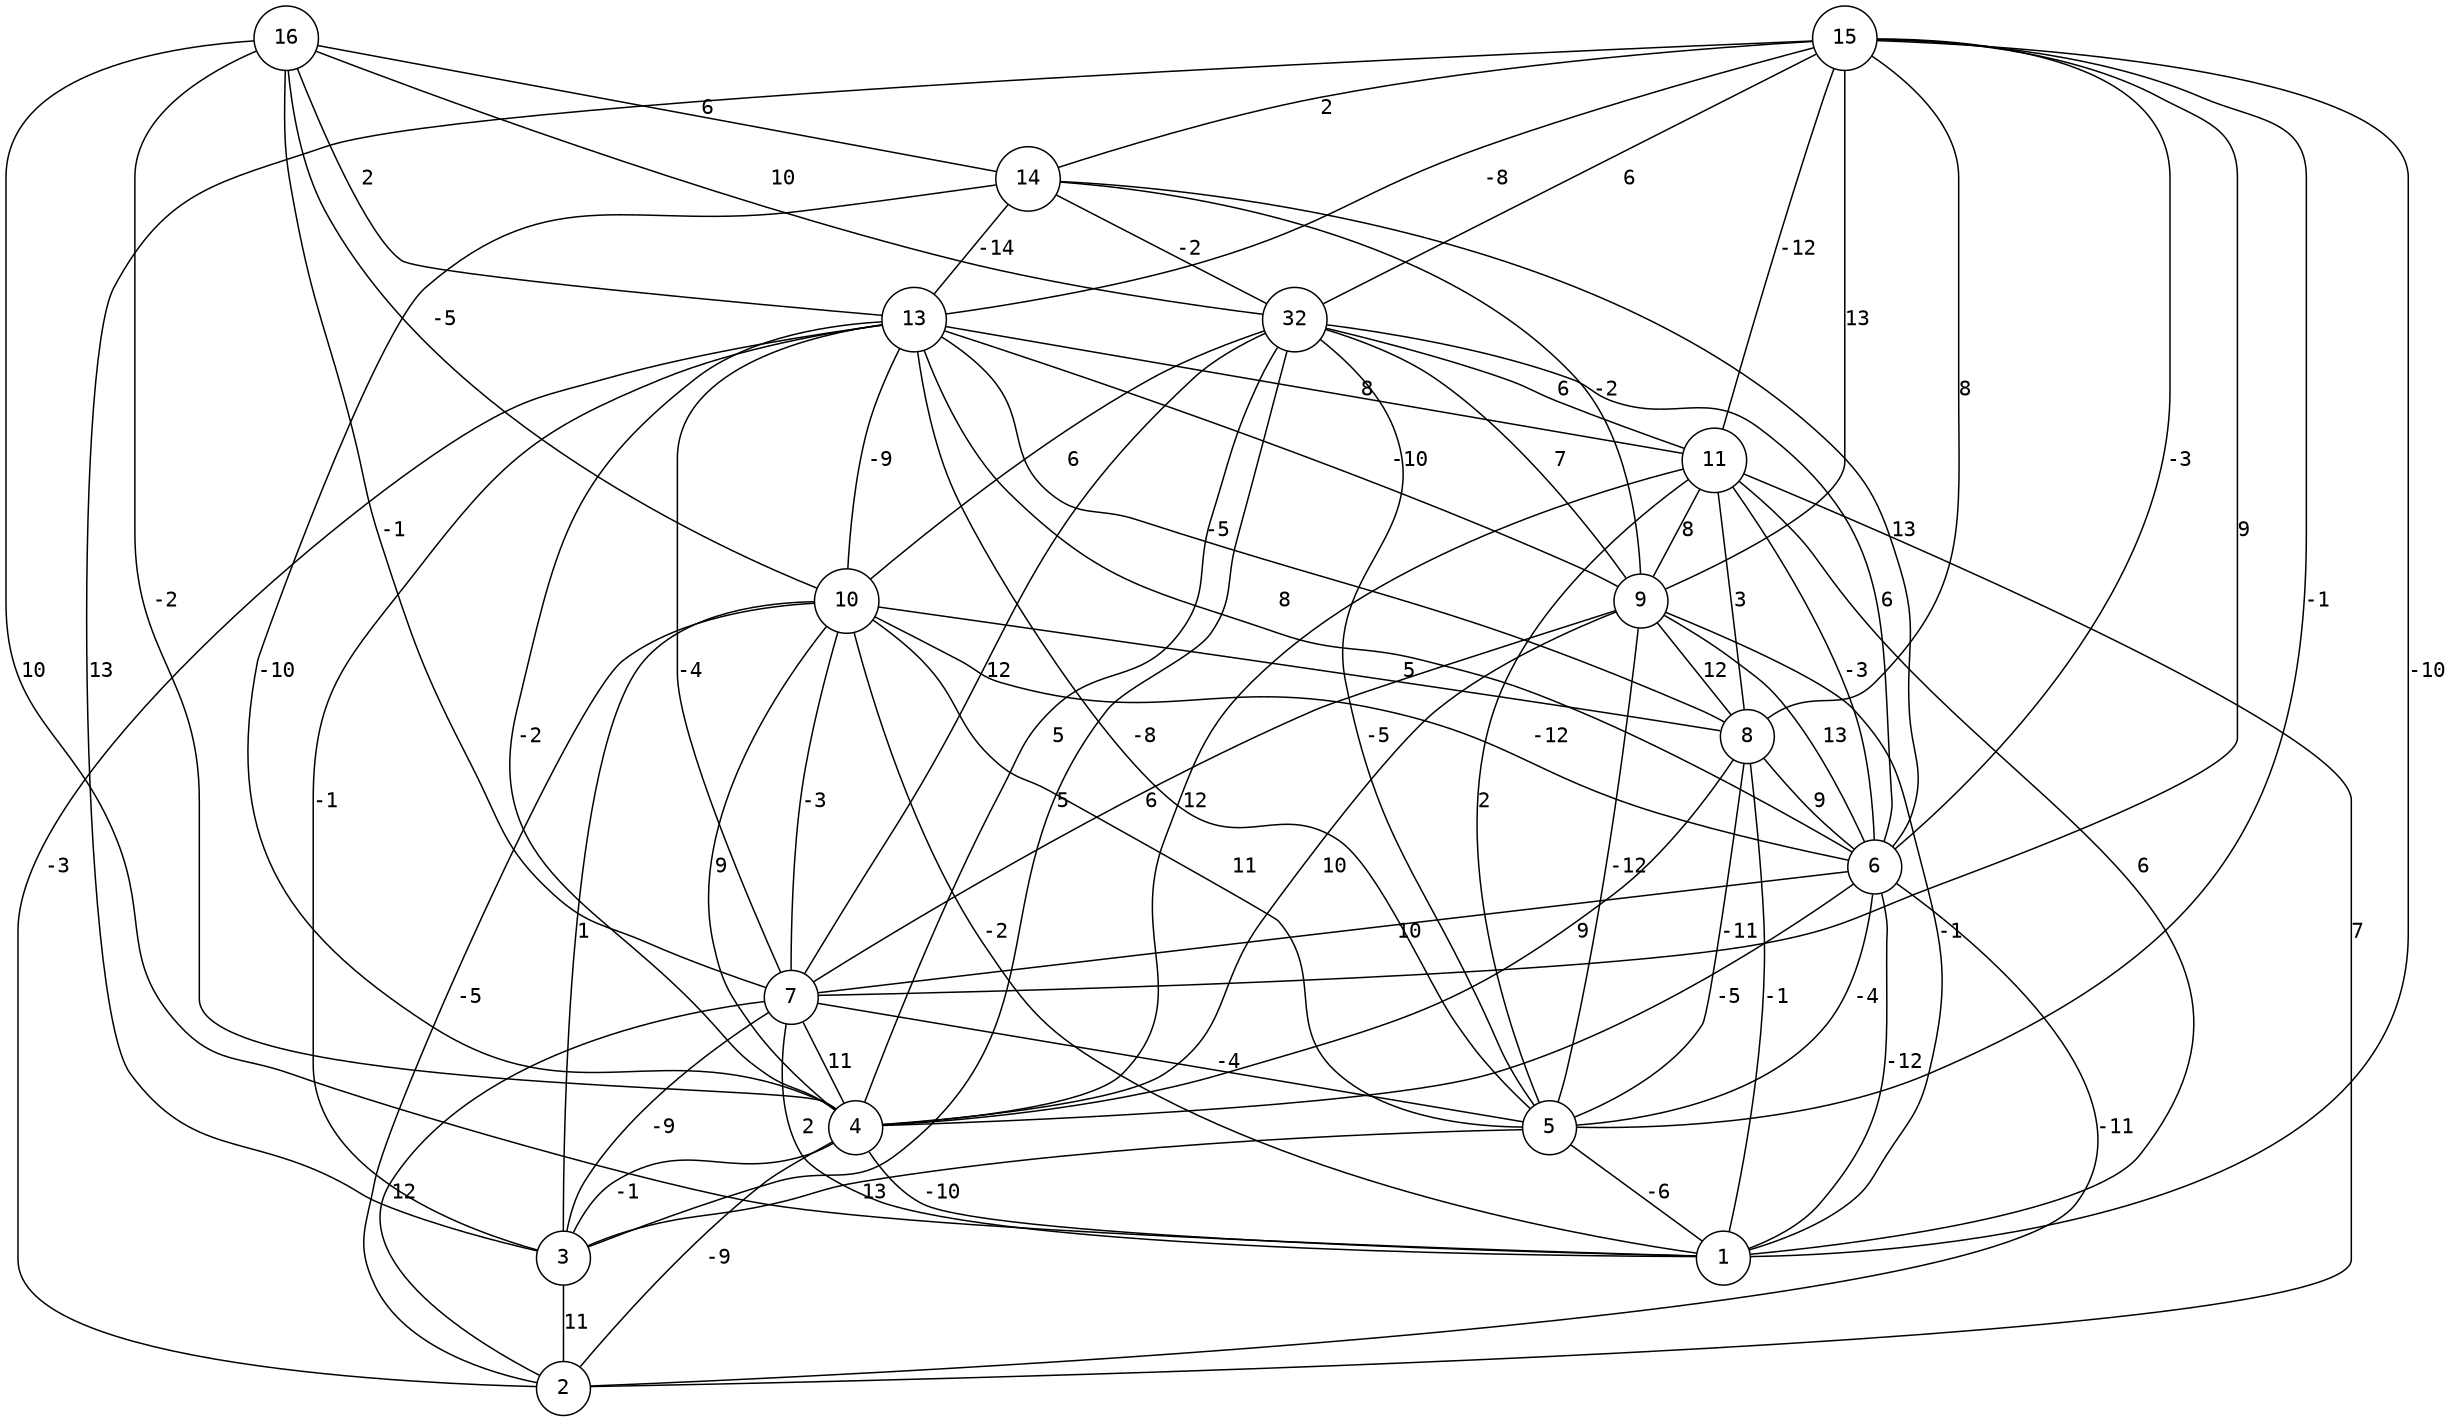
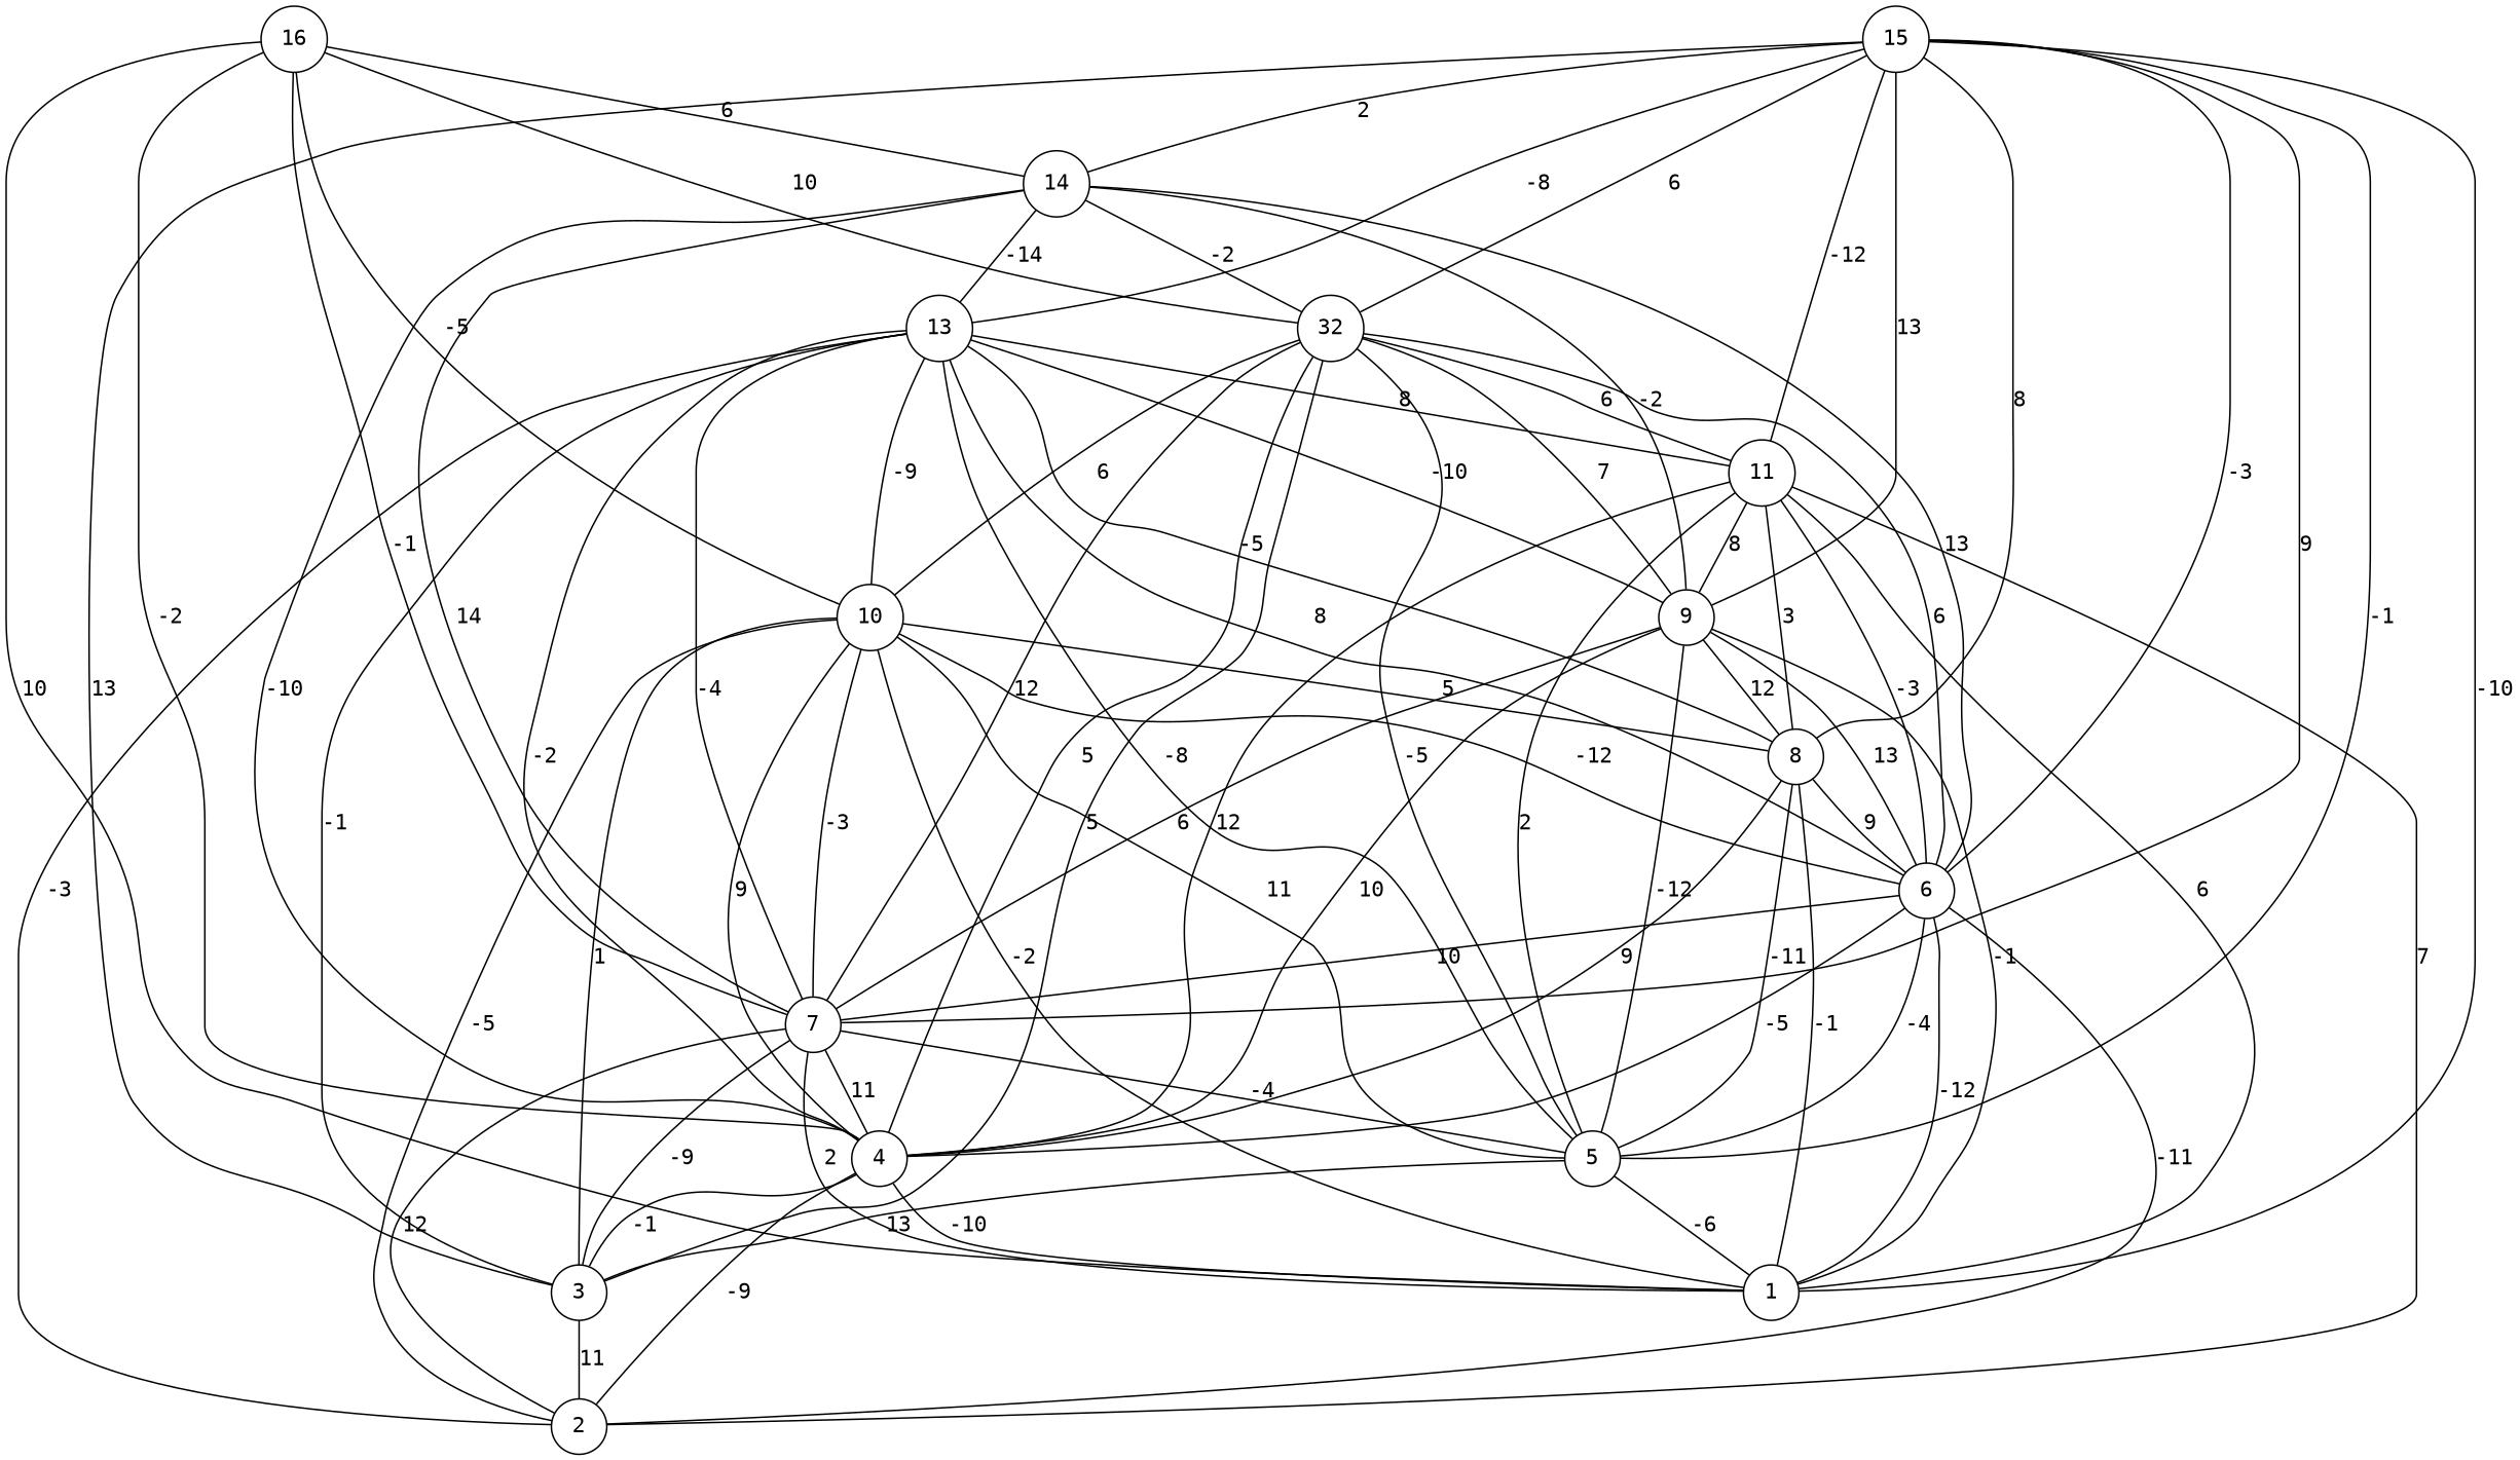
  graph {
    fontname="DejaVu Sans Mono"
    node [fontname="DejaVu Sans Mono" shape=circle]
    edge [fontname="DejaVu Sans Mono"]
    16
    1
    4
    7
    10
    n6 [label=32]
    13
    14
    3
    2
    5
    6
    8
    9
    11
    15
    16 -- 1 [label=10]
    16 -- 4 [label=-2]
    16 -- 7 [label=-1]
    16 -- 10 [label=-5]
    16 -- n6 [label=10]
-   16 -- 13 [label=2]
    16 -- 14 [label=6]
    4 -- 1 [label=-10]
    4 -- 3 [label=-1]
    4 -- 2 [label=-9]
    7 -- 1 [label=2]
    7 -- 4 [label=11]
    7 -- 3 [label=-9]
    7 -- 2 [label=12]
    7 -- 5 [label=-4]
    10 -- 1 [label=-2]
    10 -- 4 [label=9]
    10 -- 7 [label=-3]
    10 -- 3 [label=1]
    10 -- 2 [label=-5]
    10 -- 5 [label=11]
    10 -- 6 [label=-12]
    10 -- 8 [label=5]
    n6 -- 4 [label=5]
    n6 -- 7 [label=12]
    n6 -- 10 [label=6]
    n6 -- 3 [label=5]
    n6 -- 5 [label=-5]
    n6 -- 6 [label=6]
    n6 -- 9 [label=7]
    n6 -- 11 [label=6]
    13 -- 4 [label=-2]
    13 -- 7 [label=-4]
    13 -- 10 [label=-9]
    13 -- 3 [label=-1]
    13 -- 2 [label=-3]
    13 -- 5 [label=-8]
    13 -- 6 [label=8]
    13 -- 8 [label=-5]
    13 -- 9 [label=-10]
    13 -- 11 [label=8]
    14 -- 4 [label=-10]
+   14 -- 7 [label=14]
    14 -- n6 [label=-2]
    14 -- 13 [label=-14]
    14 -- 6 [label=13]
    14 -- 9 [label=-2]
    3 -- 2 [label=11]
    5 -- 1 [label=-6]
    5 -- 3 [label=13]
    6 -- 1 [label=-12]
    6 -- 4 [label=-5]
    6 -- 7 [label=10]
    6 -- 2 [label=-11]
    6 -- 5 [label=-4]
    8 -- 1 [label=-1]
    8 -- 4 [label=9]
    8 -- 5 [label=-11]
    8 -- 6 [label=9]
    9 -- 1 [label=-1]
    9 -- 4 [label=10]
    9 -- 7 [label=6]
    9 -- 5 [label=-12]
    9 -- 6 [label=13]
    9 -- 8 [label=12]
    11 -- 1 [label=6]
    11 -- 4 [label=12]
    11 -- 2 [label=7]
    11 -- 5 [label=2]
    11 -- 6 [label=-3]
    11 -- 8 [label=3]
    11 -- 9 [label=8]
    15 -- 1 [label=-10]
    15 -- 7 [label=9]
    15 -- n6 [label=6]
    15 -- 13 [label=-8]
    15 -- 14 [label=2]
    15 -- 3 [label=13]
    15 -- 5 [label=-1]
    15 -- 6 [label=-3]
    15 -- 8 [label=8]
    15 -- 9 [label=13]
    15 -- 11 [label=-12]
  }
